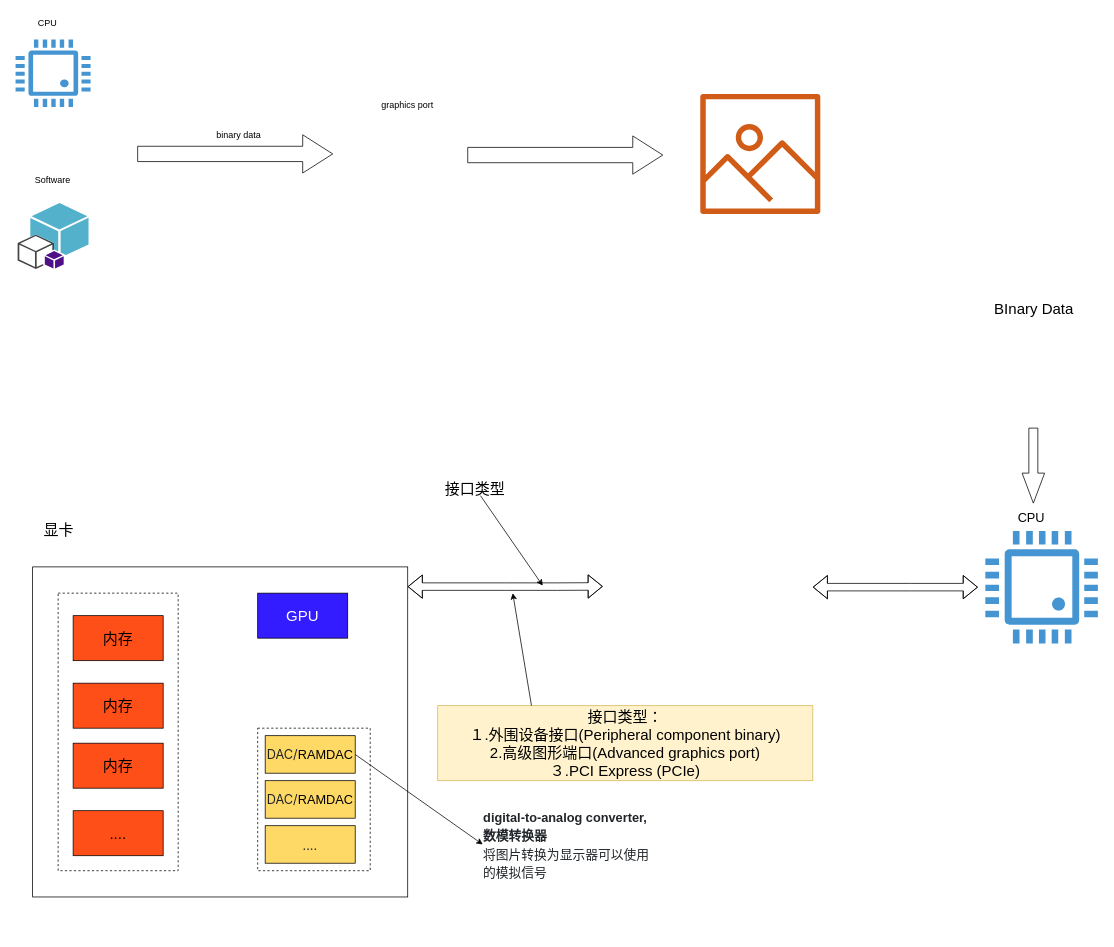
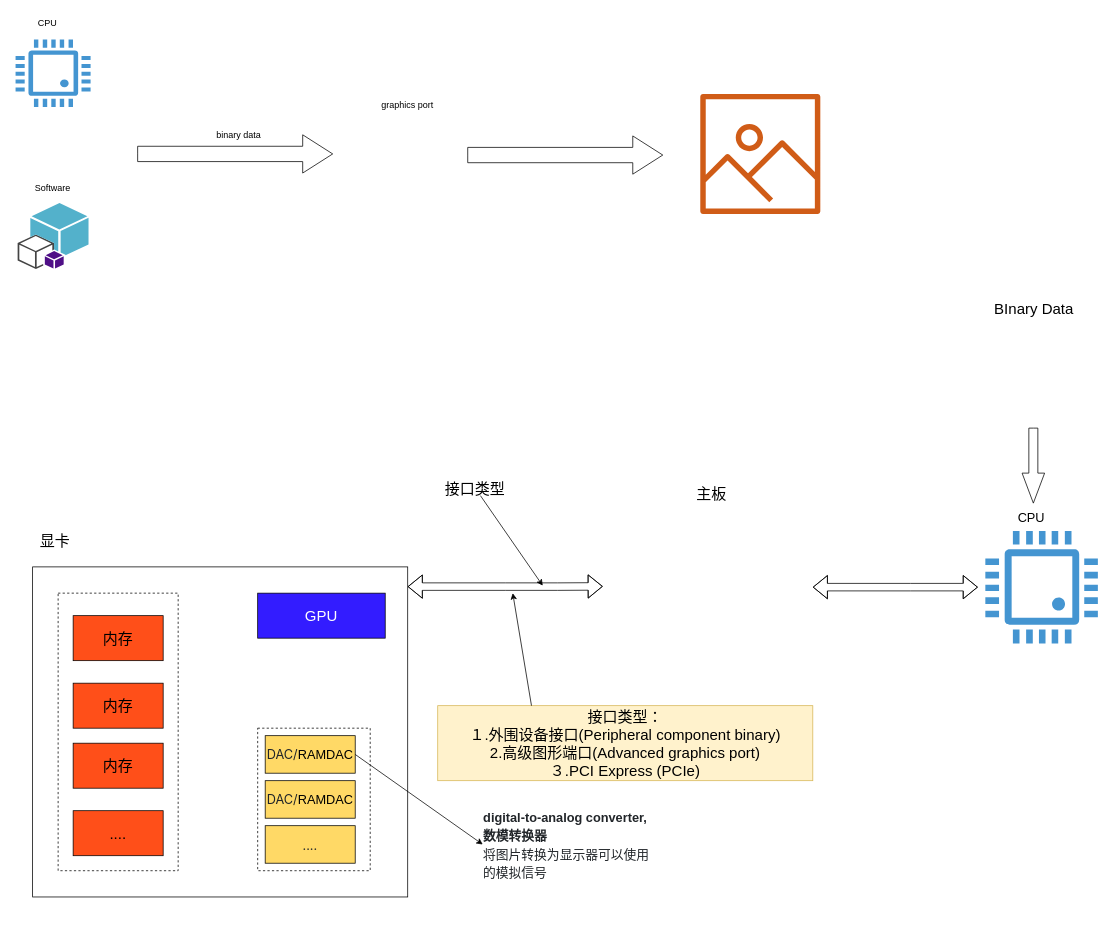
  <mxCell id="0" />
  <mxCell id="1" parent="0" />
  <mxCell id="2" value="" style="shape=image;html=1;verticalAlign=top;verticalLabelPosition=bottom;labelBackgroundColor=#ffffff;imageAspect=0;aspect=fixed;image=https://cdn3.iconfinder.com/data/icons/electronic-devices-vol-1-1/36/1_graphic_card_electronic_device_motherboard_smps_hardware_chip_1-128.png" vertex="1" parent="1"><mxGeometry x="473" y="142" width="128" height="128" as="geometry" /></mxCell>
  <mxCell id="3" value="" style="pointerEvents=1;shadow=0;dashed=0;html=1;strokeColor=none;fillColor=#4495D1;labelPosition=center;verticalLabelPosition=bottom;verticalAlign=top;align=center;outlineConnect=0;shape=mxgraph.veeam.cpu;" vertex="1" parent="1"><mxGeometry x="20.25" y="52" width="100" height="90" as="geometry" /></mxCell>
  <mxCell id="4" value="" style="outlineConnect=0;dashed=0;verticalLabelPosition=bottom;verticalAlign=top;align=center;html=1;shape=mxgraph.aws3.toolkit_for_visual_studio;fillColor=#53B1CB;gradientColor=none;" vertex="1" parent="1"><mxGeometry x="23" y="270" width="94.5" height="88" as="geometry" /></mxCell>
  <mxCell id="5" value="" style="html=1;shadow=0;dashed=0;align=center;verticalAlign=middle;shape=mxgraph.arrows2.arrow;dy=0.6;dx=40;notch=0;" vertex="1" parent="1"><mxGeometry x="183" y="179" width="260" height="51" as="geometry" /></mxCell>
  <mxCell id="6" value="" style="html=1;shadow=0;dashed=0;align=center;verticalAlign=middle;shape=mxgraph.arrows2.arrow;dy=0.6;dx=40;notch=0;" vertex="1" parent="1"><mxGeometry x="623" y="180.5" width="260" height="51" as="geometry" /></mxCell>
  <mxCell id="7" value="" style="outlineConnect=0;fontColor=#232F3E;gradientColor=none;fillColor=#D05C17;strokeColor=none;dashed=0;verticalLabelPosition=bottom;verticalAlign=top;align=center;html=1;fontSize=12;fontStyle=0;aspect=fixed;pointerEvents=1;shape=mxgraph.aws4.container_registry_image;" vertex="1" parent="1"><mxGeometry x="933" y="124.5" width="160" height="160" as="geometry" /></mxCell>
  <mxCell id="8" value="CPU" style="text;html=1;strokeColor=none;fillColor=none;align=center;verticalAlign=middle;whiteSpace=wrap;rounded=0;" vertex="1" parent="1"><mxGeometry x="43" y="20" width="40" height="20" as="geometry" /></mxCell>
- <mxCell id="9" value="Software" style="text;html=1;strokeColor=none;fillColor=none;align=center;verticalAlign=middle;whiteSpace=wrap;rounded=0;" vertex="1" parent="1"><mxGeometry x="50.25" y="230" width="40" height="20" as="geometry" /></mxCell>
+ <mxCell id="9" value="Software" style="text;html=1;strokeColor=none;fillColor=none;align=center;verticalAlign=middle;whiteSpace=wrap;rounded=0;" vertex="1" parent="1"><mxGeometry x="50.25" y="240" width="40" height="20" as="geometry" /></mxCell>
  <mxCell id="10" value="binary data" style="text;html=1;strokeColor=none;fillColor=none;align=center;verticalAlign=middle;whiteSpace=wrap;rounded=0;" vertex="1" parent="1"><mxGeometry x="283" y="170" width="70" height="20" as="geometry" /></mxCell>
  <mxCell id="11" value="graphics port" style="text;html=1;strokeColor=none;fillColor=none;align=center;verticalAlign=middle;whiteSpace=wrap;rounded=0;" vertex="1" parent="1"><mxGeometry x="493" y="130" width="100" height="20" as="geometry" /></mxCell>
  <mxCell id="12" value="" style="shape=image;html=1;verticalAlign=top;verticalLabelPosition=bottom;labelBackgroundColor=#ffffff;imageAspect=0;aspect=fixed;image=https://cdn2.iconfinder.com/data/icons/devine-icons-part-2/128/Moniter.png" vertex="1" parent="1"><mxGeometry x="879" y="52" width="360" height="360" as="geometry" /></mxCell>
  <mxCell id="13" value="" style="shape=image;html=1;verticalAlign=top;verticalLabelPosition=bottom;labelBackgroundColor=#ffffff;imageAspect=0;aspect=fixed;image=https://cdn1.iconfinder.com/data/icons/nuvola2/128x128/mimetypes/binary.png;shadow=0;fillColor=#FFD966;fontSize=20;fontColor=#000000;" vertex="1" parent="1"><mxGeometry x="1313" y="430" width="128" height="128" as="geometry" /></mxCell>
  <mxCell id="14" value="" style="group" vertex="1" connectable="0" parent="1"><mxGeometry x="23" y="640" width="1440" height="600" as="geometry" /></mxCell>
  <mxCell id="15" value="" style="rounded=0;whiteSpace=wrap;html=1;movable=1;resizable=1;rotatable=1;deletable=1;editable=1;connectable=1;" vertex="1" parent="14"><mxGeometry x="20" y="115" width="500" height="440" as="geometry" /></mxCell>
  <mxCell id="16" value="" style="rounded=0;whiteSpace=wrap;html=1;fillColor=none;fontSize=20;shadow=0;dashed=1;movable=1;resizable=1;rotatable=1;deletable=1;editable=1;connectable=1;" vertex="1" parent="14"><mxGeometry x="54" y="150" width="160" height="370" as="geometry" /></mxCell>
- <mxCell id="17" value="显卡" style="text;html=1;strokeColor=none;fillColor=none;align=center;verticalAlign=middle;whiteSpace=wrap;rounded=0;fontSize=20;movable=1;resizable=1;rotatable=1;deletable=1;editable=1;connectable=1;" vertex="1" parent="14"><mxGeometry x="5" y="55" width="100" height="20" as="geometry" /></mxCell>
+ <mxCell id="17" value="显卡" style="text;html=1;strokeColor=none;fillColor=none;align=center;verticalAlign=middle;whiteSpace=wrap;rounded=0;fontSize=20;movable=1;resizable=1;rotatable=1;deletable=1;editable=1;connectable=1;" vertex="1" parent="14"><mxGeometry y="70" width="100" height="20" as="geometry" /></mxCell>
  <mxCell id="18" value="接口类型&lt;br&gt;" style="text;html=1;strokeColor=none;fillColor=none;align=center;verticalAlign=middle;whiteSpace=wrap;rounded=0;fontSize=20;movable=1;resizable=1;rotatable=1;deletable=1;editable=1;connectable=1;" vertex="1" parent="14"><mxGeometry x="540" width="140" height="20" as="geometry" /></mxCell>
  <mxCell id="19" value="&lt;span&gt;内存&lt;/span&gt;" style="rounded=0;whiteSpace=wrap;html=1;fillColor=#FF4F19;fontSize=20;movable=1;resizable=1;rotatable=1;deletable=1;editable=1;connectable=1;" vertex="1" parent="14"><mxGeometry x="74" y="270" width="120" height="60" as="geometry" /></mxCell>
  <mxCell id="20" value="内存" style="rounded=0;whiteSpace=wrap;html=1;fillColor=#FF4F19;fontSize=20;movable=1;resizable=1;rotatable=1;deletable=1;editable=1;connectable=1;" vertex="1" parent="14"><mxGeometry x="74" y="180" width="120" height="60" as="geometry" /></mxCell>
  <mxCell id="21" value="&lt;span&gt;....&lt;/span&gt;" style="rounded=0;whiteSpace=wrap;html=1;fillColor=#FF4F19;fontSize=20;movable=1;resizable=1;rotatable=1;deletable=1;editable=1;connectable=1;" vertex="1" parent="14"><mxGeometry x="74" y="440" width="120" height="60" as="geometry" /></mxCell>
  <mxCell id="22" value="&lt;span&gt;内存&lt;/span&gt;" style="rounded=0;whiteSpace=wrap;html=1;fillColor=#FF4F19;fontSize=20;movable=1;resizable=1;rotatable=1;deletable=1;editable=1;connectable=1;" vertex="1" parent="14"><mxGeometry x="74" y="350" width="120" height="60" as="geometry" /></mxCell>
- <mxCell id="23" value="GPU" style="rounded=0;whiteSpace=wrap;html=1;shadow=0;fillColor=#331CFF;fontSize=20;fontColor=#FFFFFF;movable=1;resizable=1;rotatable=1;deletable=1;editable=1;connectable=1;" vertex="1" parent="14"><mxGeometry x="320" y="150" width="120" height="60" as="geometry" /></mxCell>
+ <mxCell id="23" value="GPU" style="rounded=0;whiteSpace=wrap;html=1;shadow=0;fillColor=#331CFF;fontSize=20;fontColor=#FFFFFF;movable=1;resizable=1;rotatable=1;deletable=1;editable=1;connectable=1;" vertex="1" parent="14"><mxGeometry x="320" y="150" width="170" height="60" as="geometry" /></mxCell>
  <mxCell id="24" value="&lt;span style=&quot;font-size: 17px ; text-align: left&quot;&gt;&lt;font color=&quot;#212529&quot; face=&quot;-apple-system, system-ui, BlinkMacSystemFont, Segoe UI, Helvetica, Arial, sans-serif&quot;&gt;&lt;span style=&quot;&quot;&gt;DAC/&lt;/span&gt;&lt;/font&gt;RAMDAC&lt;/span&gt;" style="rounded=0;whiteSpace=wrap;html=1;shadow=0;fillColor=#FFD966;fontSize=20;labelBackgroundColor=none;movable=1;resizable=1;rotatable=1;deletable=1;editable=1;connectable=1;" vertex="1" parent="14"><mxGeometry x="330" y="340" width="120" height="50" as="geometry" /></mxCell>
  <mxCell id="25" value="&lt;div style=&quot;text-align: left&quot;&gt;&lt;span style=&quot;box-sizing: border-box ; font-weight: bolder ; color: rgb(33 , 37 , 41) ; font-family: , , &amp;#34;blinkmacsystemfont&amp;#34; , &amp;#34;segoe ui&amp;#34; , &amp;#34;helvetica&amp;#34; , &amp;#34;arial&amp;#34; , sans-serif ; font-size: 17px ; background-color: rgb(255 , 255 , 255)&quot;&gt;digital-to-analog converter,数模转换器&lt;/span&gt;&lt;font color=&quot;#212529&quot;&gt;&lt;span style=&quot;font-size: 17px ; background-color: rgb(255 , 255 , 255)&quot;&gt;&lt;br&gt;&lt;/span&gt;&lt;/font&gt;&lt;/div&gt;&lt;div style=&quot;text-align: left&quot;&gt;&lt;font color=&quot;#212529&quot;&gt;&lt;span style=&quot;font-size: 17px ; background-color: rgb(255 , 255 , 255)&quot;&gt;将图片转换为显示器可以使用的模拟信号&lt;/span&gt;&lt;/font&gt;&lt;/div&gt;" style="text;html=1;strokeColor=none;fillColor=none;align=center;verticalAlign=middle;whiteSpace=wrap;rounded=0;shadow=0;labelBackgroundColor=none;fontSize=20;fontColor=#000000;movable=1;resizable=1;rotatable=1;deletable=1;editable=1;connectable=1;" vertex="1" parent="14"><mxGeometry x="620" y="440" width="230" height="90" as="geometry" /></mxCell>
  <mxCell id="26" style="edgeStyle=none;rounded=0;orthogonalLoop=1;jettySize=auto;html=1;exitX=1;exitY=0.5;exitDx=0;exitDy=0;fontSize=20;fontColor=#000000;entryX=0;entryY=0.5;entryDx=0;entryDy=0;movable=1;resizable=1;rotatable=1;deletable=1;editable=1;connectable=1;" edge="1" parent="14" source="24" target="25"><mxGeometry relative="1" as="geometry"><mxPoint x="670" y="320" as="targetPoint" /></mxGeometry></mxCell>
  <mxCell id="27" value="&lt;span style=&quot;font-size: 17px ; text-align: left&quot;&gt;&lt;font color=&quot;#212529&quot; face=&quot;-apple-system, system-ui, BlinkMacSystemFont, Segoe UI, Helvetica, Arial, sans-serif&quot;&gt;&lt;span style=&quot;&quot;&gt;DAC/&lt;/span&gt;&lt;/font&gt;RAMDAC&lt;/span&gt;" style="rounded=0;whiteSpace=wrap;html=1;shadow=0;fillColor=#FFD966;fontSize=20;labelBackgroundColor=none;movable=1;resizable=1;rotatable=1;deletable=1;editable=1;connectable=1;" vertex="1" parent="14"><mxGeometry x="330" y="400" width="120" height="50" as="geometry" /></mxCell>
  <mxCell id="28" value="" style="rounded=0;whiteSpace=wrap;html=1;fillColor=none;fontSize=20;shadow=0;dashed=1;movable=1;resizable=1;rotatable=1;deletable=1;editable=1;connectable=1;" vertex="1" parent="14"><mxGeometry x="320" y="330" width="150" height="190" as="geometry" /></mxCell>
  <mxCell id="29" value="&lt;div style=&quot;text-align: left&quot;&gt;&lt;font color=&quot;#212529&quot; face=&quot;-apple-system, system-ui, BlinkMacSystemFont, Segoe UI, Helvetica, Arial, sans-serif&quot;&gt;&lt;span style=&quot;font-size: 17px&quot;&gt;....&lt;/span&gt;&lt;/font&gt;&lt;/div&gt;" style="rounded=0;whiteSpace=wrap;html=1;shadow=0;fillColor=#FFD966;fontSize=20;labelBackgroundColor=none;movable=1;resizable=1;rotatable=1;deletable=1;editable=1;connectable=1;" vertex="1" parent="14"><mxGeometry x="330" y="460" width="120" height="50" as="geometry" /></mxCell>
  <mxCell id="30" value="" style="shape=image;html=1;verticalAlign=top;verticalLabelPosition=bottom;labelBackgroundColor=#ffffff;imageAspect=0;aspect=fixed;image=https://cdn3.iconfinder.com/data/icons/electronic-devices-vol-1-1/36/1_graphic_card_electronic_device_motherboard_smps_hardware_chip-128.png;shadow=0;fillColor=#FFD966;fontSize=20;fontColor=#000000;movable=1;resizable=1;rotatable=1;deletable=1;editable=1;connectable=1;" vertex="1" parent="14"><mxGeometry x="790" y="7" width="270" height="270" as="geometry" /></mxCell>
+ <mxCell id="31" value="主板" style="text;html=1;strokeColor=none;fillColor=none;align=center;verticalAlign=middle;whiteSpace=wrap;rounded=0;shadow=0;labelBackgroundColor=none;fontSize=20;fontColor=#000000;movable=1;resizable=1;rotatable=1;deletable=1;editable=1;connectable=1;" vertex="1" parent="14"><mxGeometry x="880" y="7" width="90" height="20" as="geometry" /></mxCell>
  <mxCell id="32" value="" style="pointerEvents=1;shadow=0;dashed=0;html=1;strokeColor=none;fillColor=#4495D1;labelPosition=center;verticalLabelPosition=bottom;verticalAlign=top;align=center;outlineConnect=0;shape=mxgraph.veeam.cpu;movable=1;resizable=1;rotatable=1;deletable=1;editable=1;connectable=1;" vertex="1" parent="14"><mxGeometry x="1290" y="67" width="150" height="150" as="geometry" /></mxCell>
  <mxCell id="33" value="&lt;font style=&quot;font-size: 17px&quot;&gt;CPU&lt;/font&gt;" style="text;html=1;strokeColor=none;fillColor=none;align=center;verticalAlign=middle;whiteSpace=wrap;rounded=0;movable=1;resizable=1;rotatable=1;deletable=1;editable=1;connectable=1;" vertex="1" parent="14"><mxGeometry x="1302.76" y="40" width="97.25" height="20" as="geometry" /></mxCell>
  <mxCell id="34" value="" style="shape=flexArrow;endArrow=classic;startArrow=classic;html=1;fontSize=20;fontColor=#000000;exitX=1;exitY=0.5;exitDx=0;exitDy=0;movable=1;resizable=1;rotatable=1;deletable=1;editable=1;connectable=1;" edge="1" parent="14" source="30"><mxGeometry width="50" height="50" relative="1" as="geometry"><mxPoint x="1120" y="150" as="sourcePoint" /><mxPoint x="1280" y="142" as="targetPoint" /><Array as="points"><mxPoint x="1190" y="142" /><mxPoint x="1260" y="142" /></Array></mxGeometry></mxCell>
  <mxCell id="35" value="接口类型：&lt;br&gt;１.外围设备接口(Peripheral component binary)&lt;br&gt;2.高级图形端口(Advanced graphics port)&lt;br&gt;３.PCI Express (PCIe)" style="text;html=1;strokeColor=#d6b656;fillColor=#fff2cc;align=center;verticalAlign=middle;whiteSpace=wrap;rounded=0;shadow=0;labelBackgroundColor=none;fontSize=20;movable=1;resizable=1;rotatable=1;deletable=1;editable=1;connectable=1;" vertex="1" parent="14"><mxGeometry x="560" y="300" width="500" height="100" as="geometry" /></mxCell>
  <mxCell id="36" value="" style="shape=flexArrow;endArrow=classic;startArrow=classic;html=1;fontSize=20;fontColor=#000000;exitX=1;exitY=0.5;exitDx=0;exitDy=0;movable=1;resizable=1;rotatable=1;deletable=1;editable=1;connectable=1;" edge="1" parent="14"><mxGeometry width="50" height="50" relative="1" as="geometry"><mxPoint x="520" y="141.29" as="sourcePoint" /><mxPoint x="780" y="141" as="targetPoint" /><Array as="points"><mxPoint x="650" y="141.29" /><mxPoint x="720" y="141.29" /></Array></mxGeometry></mxCell>
  <mxCell id="37" value="" style="html=1;shadow=0;dashed=0;align=center;verticalAlign=middle;shape=mxgraph.arrows2.arrow;dy=0.6;dx=40;direction=south;notch=0;labelBackgroundColor=none;fontSize=20;fontColor=#000000;fillColor=#FFFFFF;" vertex="1" parent="1"><mxGeometry x="1362" y="570" width="30" height="100" as="geometry" /></mxCell>
  <mxCell id="38" value="BInary Data" style="text;html=1;strokeColor=none;fillColor=none;align=center;verticalAlign=middle;whiteSpace=wrap;rounded=0;shadow=0;labelBackgroundColor=none;fontSize=20;fontColor=#000000;" vertex="1" parent="1"><mxGeometry x="1313" y="400" width="130" height="20" as="geometry" /></mxCell>
  <mxCell id="39" style="rounded=0;orthogonalLoop=1;jettySize=auto;html=1;fontSize=20;movable=1;resizable=1;rotatable=1;deletable=1;editable=1;connectable=1;" edge="1" parent="1" source="18"><mxGeometry relative="1" as="geometry"><mxPoint x="723" y="780" as="targetPoint" /></mxGeometry></mxCell>
  <mxCell id="40" style="edgeStyle=none;rounded=0;orthogonalLoop=1;jettySize=auto;html=1;exitX=0.25;exitY=0;exitDx=0;exitDy=0;fontSize=20;fontColor=#000000;movable=1;resizable=1;rotatable=1;deletable=1;editable=1;connectable=1;" edge="1" parent="1" source="35"><mxGeometry relative="1" as="geometry"><mxPoint x="683" y="790" as="targetPoint" /></mxGeometry></mxCell>
